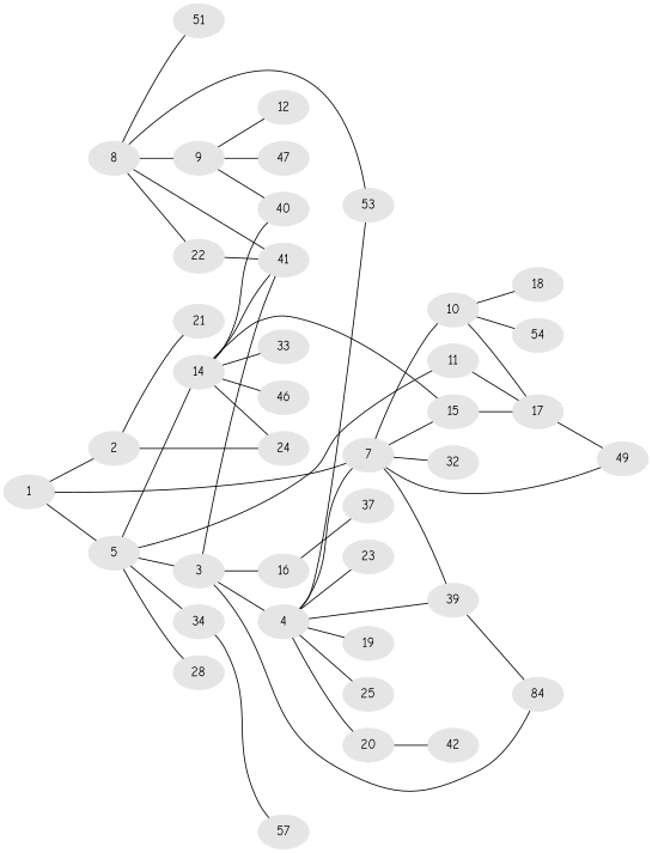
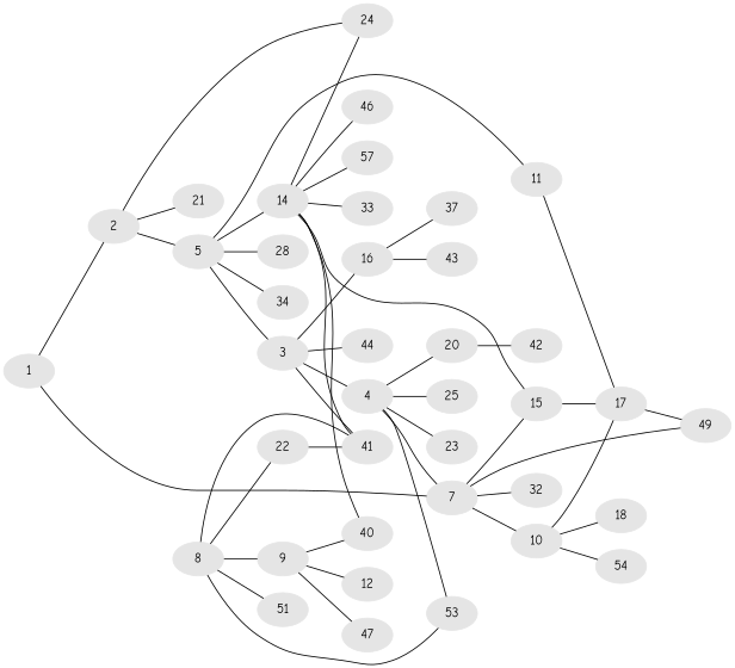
  graph {
    fontname="Comic Neue"
    rankdir=LR
    node [color=gray90 fontname="Comic Neue" style=filled]
    edge [fontname="Comic Neue"]
    2 [super="+13"]
    21 [super="+35"]
    24
    1
    5 [super="+50"]
    7 [super="+26"]
    3
    11
    14 [super="+27"]
    28
    34
-   39 [super="+55"]
    10 [super="+45"]
    15 [super="+29"]
    32
    49
    4 [super="+6"]
    16 [super="+36"]
    41 [super="+58"]
-   44 [label=84]
-   19
+   44
    20
    23
    25
    53
    37
+   43
    8 [super="+30"]
    9 [super="+38"]
    22
    51
    42
    17 [super="+31"]
    40
    33 [super="+56"]
    46 [super="+48"]
    57
    18
    54
    12 [super="+52"]
    47
    2 -- 21
    2 -- 24
    1 -- 2
-   1 -- 5
+   2 -- 5
    1 -- 7
    5 -- 3
    5 -- 11
    5 -- 14
    5 -- 28
    5 -- 34
-   7 -- 39
    7 -- 10
    7 -- 15
    7 -- 32
    7 -- 49
    3 -- 4
    3 -- 16
    3 -- 41
    3 -- 44
    11 -- 17
    14 -- 24
    14 -- 15
    14 -- 41
    14 -- 40
    14 -- 33
    14 -- 46
-   34 -- 57
-   39 -- 44
+   14 -- 57
    10 -- 17
    10 -- 18
    10 -- 54
    15 -- 17
    4 -- 7
-   4 -- 39
-   4 -- 19
    4 -- 20
    4 -- 23
    4 -- 25
    4 -- 53
    16 -- 37
+   16 -- 43
    20 -- 42
    8 -- 41
    8 -- 53
    8 -- 9
    8 -- 22
    8 -- 51
    9 -- 40
    9 -- 12
    9 -- 47
    22 -- 41
    17 -- 49
  }
